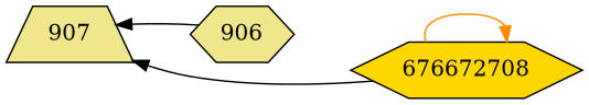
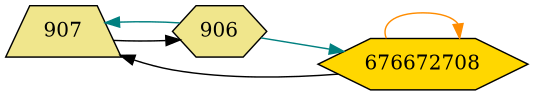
  digraph {
    rankdir=LR
    node [fillcolor=khaki shape=hexagon style=filled]
    edge [color=black]
    n1 [label=907 shape=trapezium]
    906
    676672708 [fillcolor=gold]
-   906 -> n1
+   n1 -> 906
+   906 -> n1 [color=teal]
+   906 -> 676672708 [color=teal]
    676672708 -> n1
    676672708 -> 676672708 [color=darkorange]
  }
